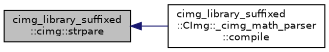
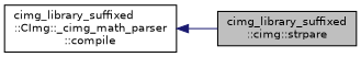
  digraph {
    rankdir=LR
    node [color=black fontname=Helvetica fontsize=10 shape=record style=filled]
    n1 [fillcolor=grey75 fontcolor=black height=0.2 label="cimg_library_suffixed\l::cimg::strpare" width=0.4]
    n2 [fillcolor=white height=0.2 label="cimg_library_suffixed\l::CImg::_cimg_math_parser\l::compile" width=0.4]
-   n1 -> n2 [color=midnightblue dir=back fontname=Helvetica fontsize=10 labelfontname=Helvetica labelfontsize=10 style=solid]
+   n2 -> n1 [color=midnightblue dir=back fontname=Helvetica fontsize=10 labelfontname=Helvetica labelfontsize=10 style=solid]
  }
